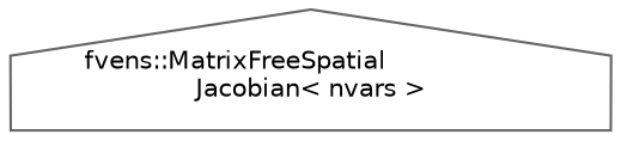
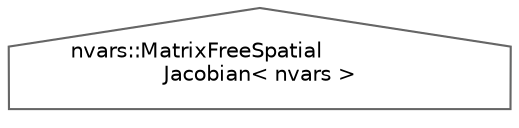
  digraph {
    rankdir=LR
-   n1 [color=grey40 fillcolor=white fontname=Helvetica fontsize=10 height=0.2 label="fvens::MatrixFreeSpatial\lJacobian\< nvars \>" shape=house style=filled width=0.4]
+   n1 [color=grey40 fillcolor=white fontname=Helvetica fontsize=10 height=0.2 label="nvars::MatrixFreeSpatial\lJacobian\< nvars \>" shape=house style=filled width=0.4]
  }
